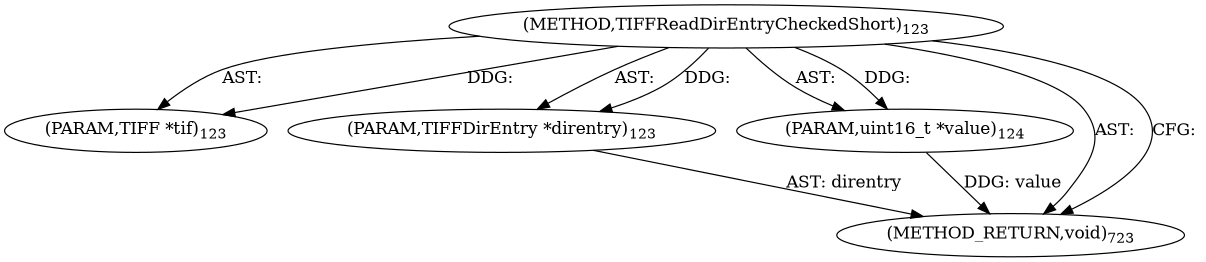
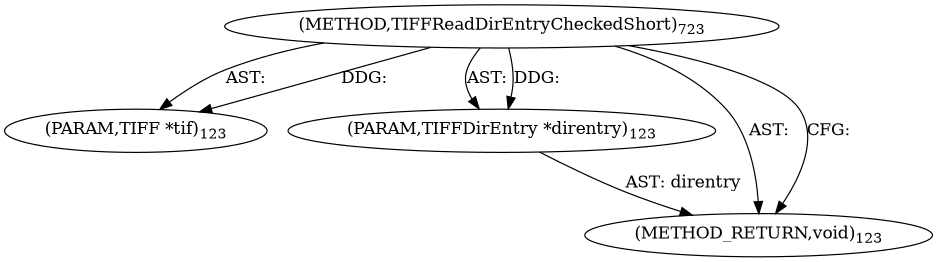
  digraph {
-   n1 [label=<(METHOD,TIFFReadDirEntryCheckedShort)<SUB>123</SUB>>]
+   n1 [label=<(METHOD,TIFFReadDirEntryCheckedShort)<SUB>723</SUB>>]
    n2 [label=<(PARAM,TIFF *tif)<SUB>123</SUB>>]
    n3 [label=<(PARAM,TIFFDirEntry *direntry)<SUB>123</SUB>>]
-   n4 [label=<(PARAM,uint16_t *value)<SUB>124</SUB>>]
-   n5 [label=<(METHOD_RETURN,void)<SUB>723</SUB>>]
+   n5 [label=<(METHOD_RETURN,void)<SUB>123</SUB>>]
    n1 -> n2 [label="AST: "]
    n1 -> n2 [label="DDG: "]
    n1 -> n3 [label="AST: "]
    n1 -> n3 [label="DDG: "]
-   n1 -> n4 [label="AST: "]
-   n1 -> n4 [label="DDG: "]
    n1 -> n5 [label="AST: "]
    n1 -> n5 [label="CFG: "]
    n3 -> n5 [label="AST: direntry"]
-   n4 -> n5 [label="DDG: value"]
  }
